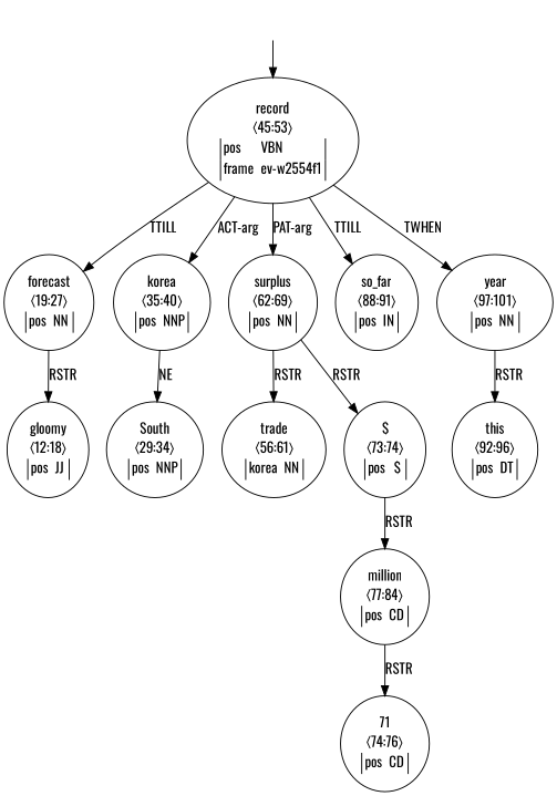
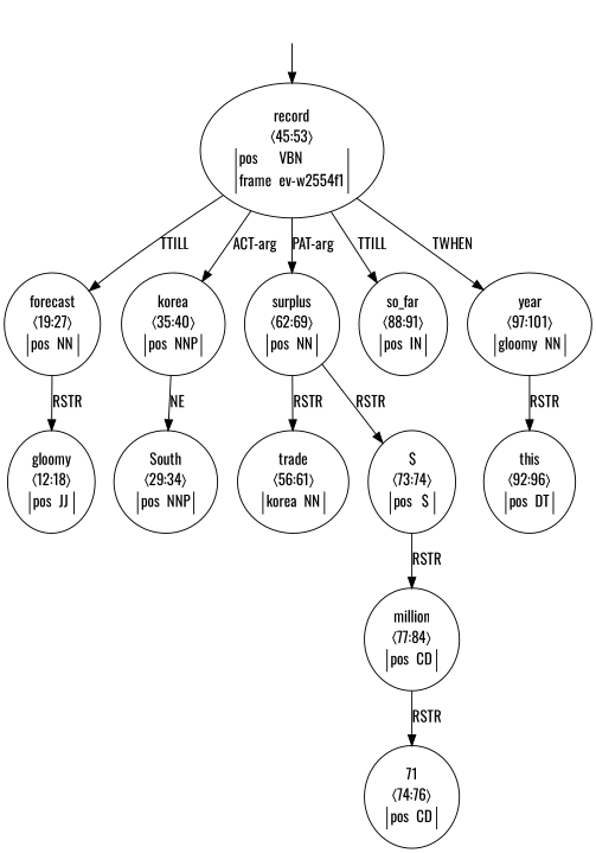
  digraph {
    fontname=Oswald
    node [fontname=Oswald]
    edge [fontname=Oswald]
    top [style=invis]
    n2 [label=<<table align="center" border="0" cellspacing="0"><tr><td colspan="2">record</td></tr><tr><td colspan="2">〈45:53〉</td></tr><tr><td sides="l" border="1" align="left">pos</td><td sides="r" border="1" align="left">VBN</td></tr><tr><td sides="l" border="1" align="left">frame</td><td sides="r" border="1" align="left">ev-w2554f1</td></tr></table>>]
    n3 [label=<<table align="center" border="0" cellspacing="0"><tr><td colspan="2">forecast</td></tr><tr><td colspan="2">〈19:27〉</td></tr><tr><td sides="l" border="1" align="left">pos</td><td sides="r" border="1" align="left">NN</td></tr></table>>]
    n4 [label=<<table align="center" border="0" cellspacing="0"><tr><td colspan="2">korea</td></tr><tr><td colspan="2">〈35:40〉</td></tr><tr><td sides="l" border="1" align="left">pos</td><td sides="r" border="1" align="left">NNP</td></tr></table>>]
    n5 [label=<<table align="center" border="0" cellspacing="0"><tr><td colspan="2">surplus</td></tr><tr><td colspan="2">〈62:69〉</td></tr><tr><td sides="l" border="1" align="left">pos</td><td sides="r" border="1" align="left">NN</td></tr></table>>]
    n6 [label=<<table align="center" border="0" cellspacing="0"><tr><td colspan="2">so_far</td></tr><tr><td colspan="2">〈88:91〉</td></tr><tr><td sides="l" border="1" align="left">pos</td><td sides="r" border="1" align="left">IN</td></tr></table>>]
-   n7 [label=<<table align="center" border="0" cellspacing="0"><tr><td colspan="2">year</td></tr><tr><td colspan="2">〈97:101〉</td></tr><tr><td sides="l" border="1" align="left">pos</td><td sides="r" border="1" align="left">NN</td></tr></table>>]
+   n7 [label=<<table align="center" border="0" cellspacing="0"><tr><td colspan="2">year</td></tr><tr><td colspan="2">〈97:101〉</td></tr><tr><td sides="l" border="1" align="left">gloomy</td><td sides="r" border="1" align="left">NN</td></tr></table>>]
    n8 [label=<<table align="center" border="0" cellspacing="0"><tr><td colspan="2">gloomy</td></tr><tr><td colspan="2">〈12:18〉</td></tr><tr><td sides="l" border="1" align="left">pos</td><td sides="r" border="1" align="left">JJ</td></tr></table>>]
    n9 [label=<<table align="center" border="0" cellspacing="0"><tr><td colspan="2">South</td></tr><tr><td colspan="2">〈29:34〉</td></tr><tr><td sides="l" border="1" align="left">pos</td><td sides="r" border="1" align="left">NNP</td></tr></table>>]
    n10 [label=<<table align="center" border="0" cellspacing="0"><tr><td colspan="2">trade</td></tr><tr><td colspan="2">〈56:61〉</td></tr><tr><td sides="l" border="1" align="left">korea</td><td sides="r" border="1" align="left">NN</td></tr></table>>]
    n11 [label=<<table align="center" border="0" cellspacing="0"><tr><td colspan="2">$</td></tr><tr><td colspan="2">〈73:74〉</td></tr><tr><td sides="l" border="1" align="left">pos</td><td sides="r" border="1" align="left">$</td></tr></table>>]
    n12 [label=<<table align="center" border="0" cellspacing="0"><tr><td colspan="2">this</td></tr><tr><td colspan="2">〈92:96〉</td></tr><tr><td sides="l" border="1" align="left">pos</td><td sides="r" border="1" align="left">DT</td></tr></table>>]
    n13 [label=<<table align="center" border="0" cellspacing="0"><tr><td colspan="2">million</td></tr><tr><td colspan="2">〈77:84〉</td></tr><tr><td sides="l" border="1" align="left">pos</td><td sides="r" border="1" align="left">CD</td></tr></table>>]
    n14 [label=<<table align="center" border="0" cellspacing="0"><tr><td colspan="2">71</td></tr><tr><td colspan="2">〈74:76〉</td></tr><tr><td sides="l" border="1" align="left">pos</td><td sides="r" border="1" align="left">CD</td></tr></table>>]
    top -> n2
    n2 -> n3 [label=TTILL]
    n2 -> n4 [label="ACT-arg"]
    n2 -> n5 [label="PAT-arg"]
    n2 -> n6 [label=TTILL]
    n2 -> n7 [label=TWHEN]
    n3 -> n8 [label=RSTR]
    n4 -> n9 [label=NE]
    n5 -> n10 [label=RSTR]
    n5 -> n11 [label=RSTR]
    n7 -> n12 [label=RSTR]
    n11 -> n13 [label=RSTR]
    n13 -> n14 [label=RSTR]
  }
